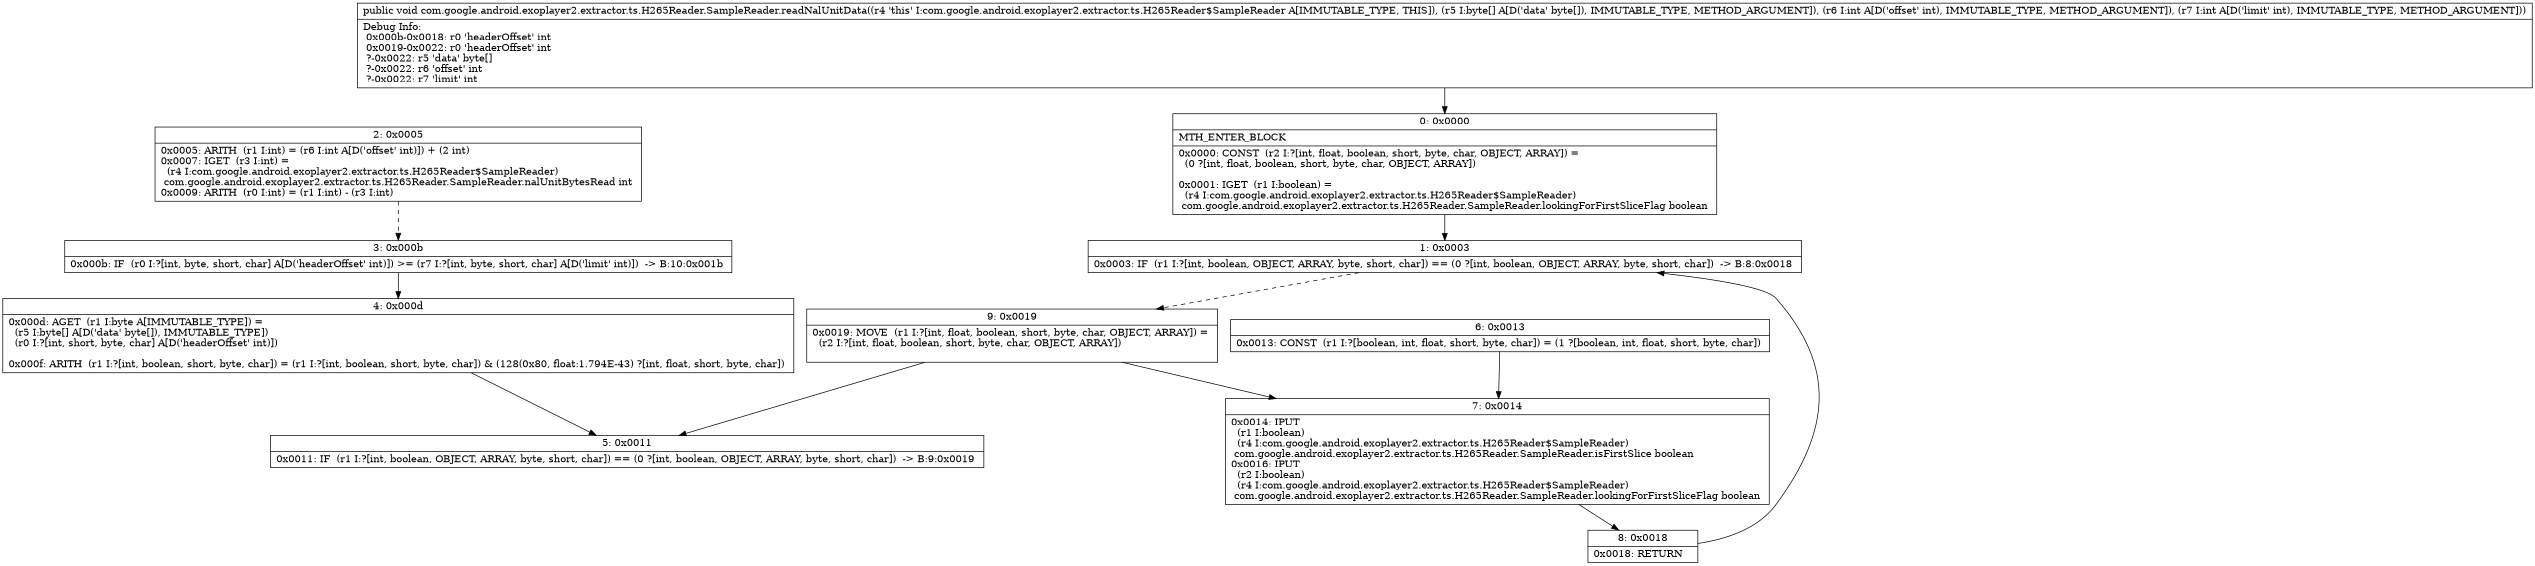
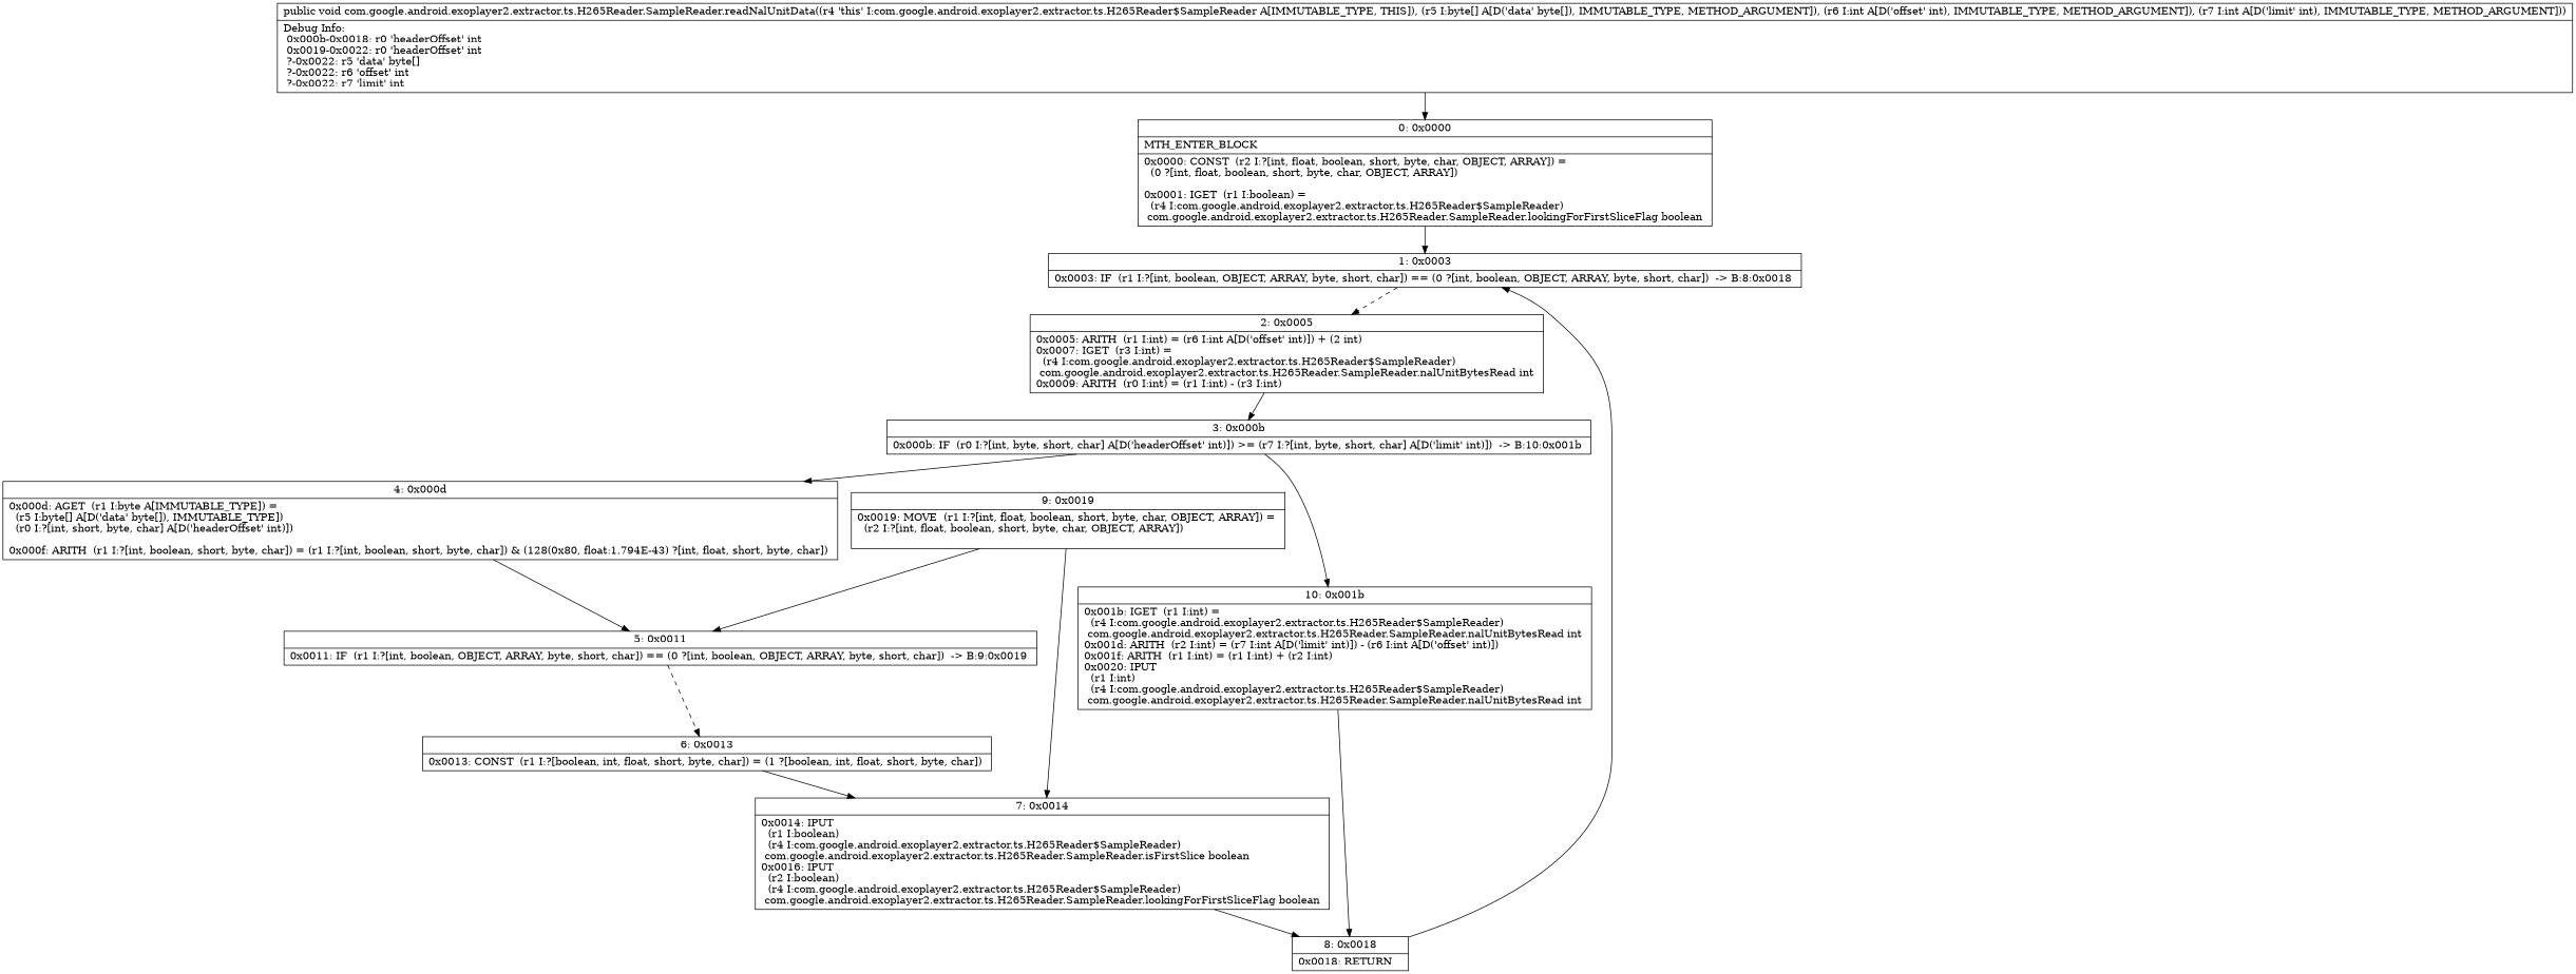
  digraph {
    node [shape=record]
    n1 [label="{0\:\ 0x0000|MTH_ENTER_BLOCK\l|0x0000: CONST  (r2 I:?[int, float, boolean, short, byte, char, OBJECT, ARRAY]) = \l  (0 ?[int, float, boolean, short, byte, char, OBJECT, ARRAY])\l \l0x0001: IGET  (r1 I:boolean) = \l  (r4 I:com.google.android.exoplayer2.extractor.ts.H265Reader$SampleReader)\l com.google.android.exoplayer2.extractor.ts.H265Reader.SampleReader.lookingForFirstSliceFlag boolean \l}"]
    n2 [label="{1\:\ 0x0003|0x0003: IF  (r1 I:?[int, boolean, OBJECT, ARRAY, byte, short, char]) == (0 ?[int, boolean, OBJECT, ARRAY, byte, short, char])  \-\> B:8:0x0018 \l}"]
    n3 [label="{2\:\ 0x0005|0x0005: ARITH  (r1 I:int) = (r6 I:int A[D('offset' int)]) + (2 int) \l0x0007: IGET  (r3 I:int) = \l  (r4 I:com.google.android.exoplayer2.extractor.ts.H265Reader$SampleReader)\l com.google.android.exoplayer2.extractor.ts.H265Reader.SampleReader.nalUnitBytesRead int \l0x0009: ARITH  (r0 I:int) = (r1 I:int) \- (r3 I:int) \l}"]
    n4 [label="{3\:\ 0x000b|0x000b: IF  (r0 I:?[int, byte, short, char] A[D('headerOffset' int)]) \>= (r7 I:?[int, byte, short, char] A[D('limit' int)])  \-\> B:10:0x001b \l}"]
    n5 [label="{8\:\ 0x0018|0x0018: RETURN   \l}"]
    n6 [label="{4\:\ 0x000d|0x000d: AGET  (r1 I:byte A[IMMUTABLE_TYPE]) = \l  (r5 I:byte[] A[D('data' byte[]), IMMUTABLE_TYPE])\l  (r0 I:?[int, short, byte, char] A[D('headerOffset' int)])\l \l0x000f: ARITH  (r1 I:?[int, boolean, short, byte, char]) = (r1 I:?[int, boolean, short, byte, char]) & (128(0x80, float:1.794E\-43) ?[int, float, short, byte, char]) \l}"]
+   n7 [label="{10\:\ 0x001b|0x001b: IGET  (r1 I:int) = \l  (r4 I:com.google.android.exoplayer2.extractor.ts.H265Reader$SampleReader)\l com.google.android.exoplayer2.extractor.ts.H265Reader.SampleReader.nalUnitBytesRead int \l0x001d: ARITH  (r2 I:int) = (r7 I:int A[D('limit' int)]) \- (r6 I:int A[D('offset' int)]) \l0x001f: ARITH  (r1 I:int) = (r1 I:int) + (r2 I:int) \l0x0020: IPUT  \l  (r1 I:int)\l  (r4 I:com.google.android.exoplayer2.extractor.ts.H265Reader$SampleReader)\l com.google.android.exoplayer2.extractor.ts.H265Reader.SampleReader.nalUnitBytesRead int \l}"]
    n8 [label="{5\:\ 0x0011|0x0011: IF  (r1 I:?[int, boolean, OBJECT, ARRAY, byte, short, char]) == (0 ?[int, boolean, OBJECT, ARRAY, byte, short, char])  \-\> B:9:0x0019 \l}"]
    n9 [label="{6\:\ 0x0013|0x0013: CONST  (r1 I:?[boolean, int, float, short, byte, char]) = (1 ?[boolean, int, float, short, byte, char]) \l}"]
    n10 [label="{7\:\ 0x0014|0x0014: IPUT  \l  (r1 I:boolean)\l  (r4 I:com.google.android.exoplayer2.extractor.ts.H265Reader$SampleReader)\l com.google.android.exoplayer2.extractor.ts.H265Reader.SampleReader.isFirstSlice boolean \l0x0016: IPUT  \l  (r2 I:boolean)\l  (r4 I:com.google.android.exoplayer2.extractor.ts.H265Reader$SampleReader)\l com.google.android.exoplayer2.extractor.ts.H265Reader.SampleReader.lookingForFirstSliceFlag boolean \l}"]
    n11 [label="{9\:\ 0x0019|0x0019: MOVE  (r1 I:?[int, float, boolean, short, byte, char, OBJECT, ARRAY]) = \l  (r2 I:?[int, float, boolean, short, byte, char, OBJECT, ARRAY])\l \l}"]
    n12 [label="{public void com.google.android.exoplayer2.extractor.ts.H265Reader.SampleReader.readNalUnitData((r4 'this' I:com.google.android.exoplayer2.extractor.ts.H265Reader$SampleReader A[IMMUTABLE_TYPE, THIS]), (r5 I:byte[] A[D('data' byte[]), IMMUTABLE_TYPE, METHOD_ARGUMENT]), (r6 I:int A[D('offset' int), IMMUTABLE_TYPE, METHOD_ARGUMENT]), (r7 I:int A[D('limit' int), IMMUTABLE_TYPE, METHOD_ARGUMENT]))  | Debug Info:\l  0x000b\-0x0018: r0 'headerOffset' int\l  0x0019\-0x0022: r0 'headerOffset' int\l  ?\-0x0022: r5 'data' byte[]\l  ?\-0x0022: r6 'offset' int\l  ?\-0x0022: r7 'limit' int\l}"]
    n1 -> n2
-   n2 -> n11 [style=dashed]
-   n3 -> n4 [style=dashed]
+   n2 -> n3 [style=dashed]
+   n3 -> n4
    n4 -> n6 [style=solid]
+   n4 -> n7
    n5 -> n2
    n6 -> n8
+   n7 -> n5
+   n8 -> n9 [style=dashed]
    n9 -> n10
    n10 -> n5
    n11 -> n8
    n11 -> n10
    n12 -> n1
  }
